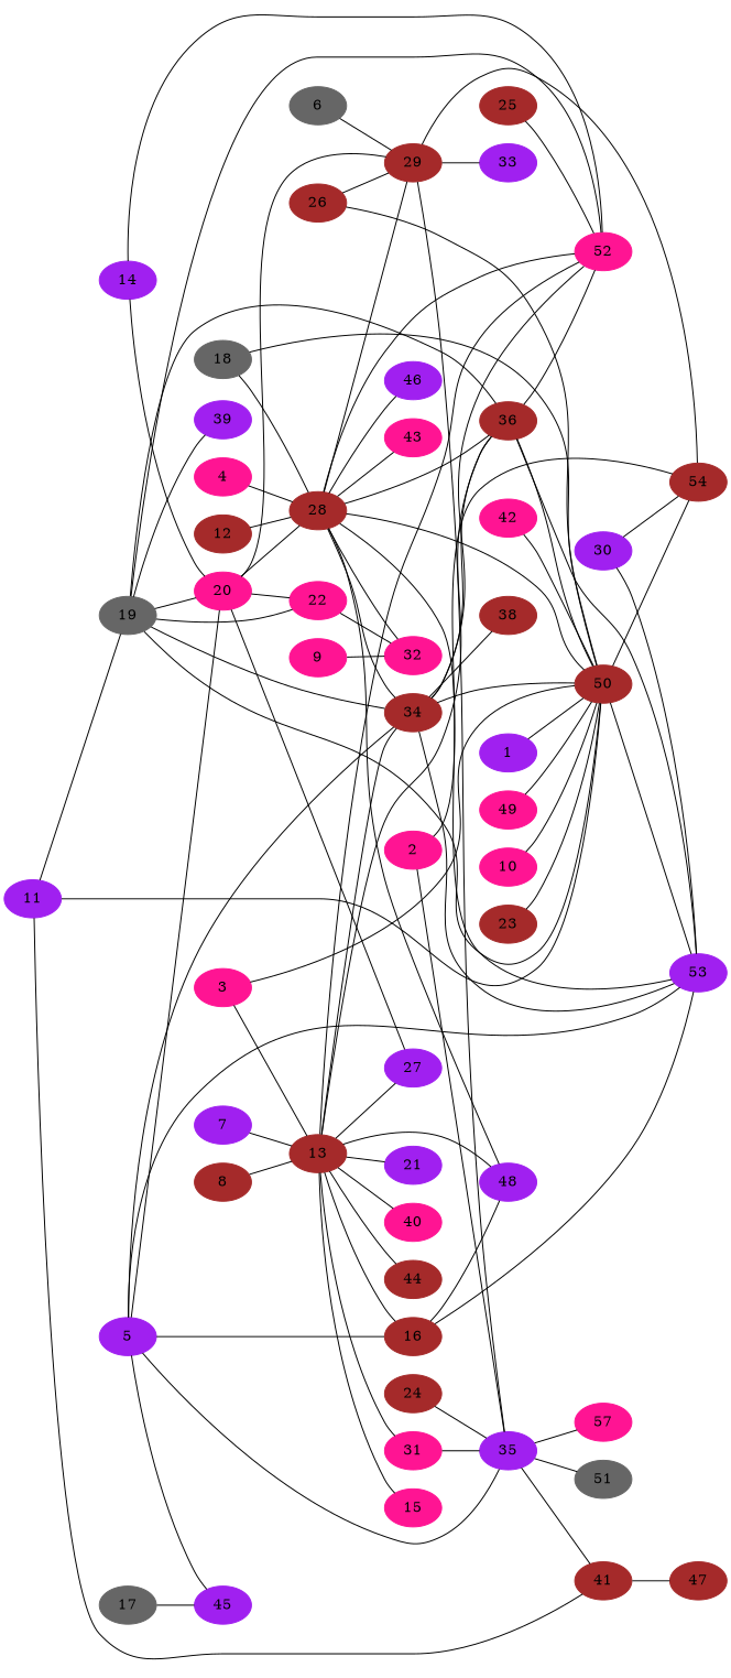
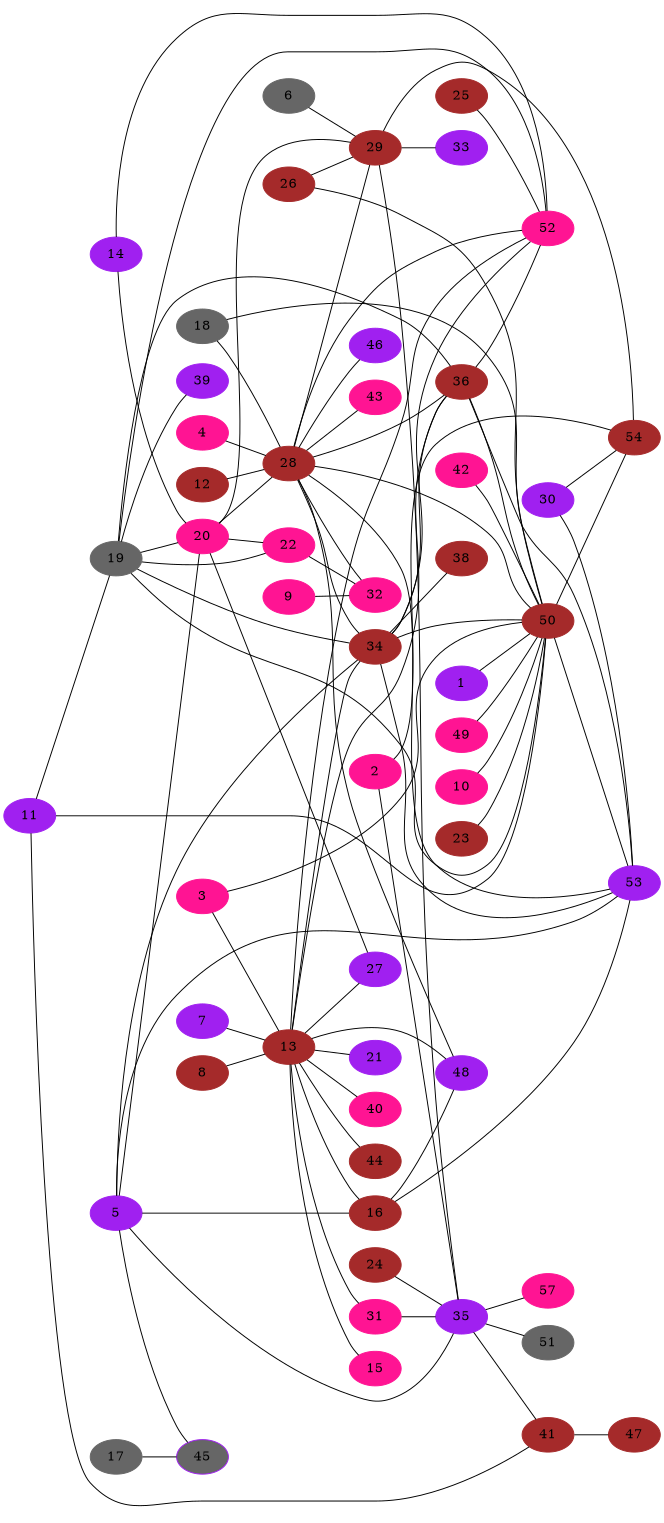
  graph {
    rankdir=LR
    node [color=brown style=filled]
    edge [weight=1.0]
    1 [color=purple]
    50
    54
    53 [color=purple]
    2 [color=deeppink]
    35 [color=purple]
    41
    n8 [color=deeppink label=57]
    51 [color=gray40]
    3 [color=deeppink]
    13
    16
    34
    15 [color=deeppink]
    21 [color=purple]
    27 [color=purple]
    31 [color=deeppink]
    36
    40 [color=deeppink]
    44
    48 [color=purple]
    52 [color=deeppink]
    4 [color=deeppink]
    28
    29
    32 [color=deeppink]
    43 [color=deeppink]
    46 [color=purple]
    5 [color=purple]
    20 [color=deeppink]
-   45 [color=purple]
+   45 [color=purple fillcolor=gray40]
    22 [color=deeppink]
    38
    6 [color=gray40]
    33 [color=purple]
    7 [color=purple]
    8
    9 [color=deeppink]
    10 [color=deeppink]
    11 [color=purple]
    19 [color=gray40]
    39 [color=purple]
    47
    12
    14 [color=purple]
    17 [color=gray40]
    18 [color=gray40]
    23
    24
    25
    26
    30 [color=purple]
    42 [color=deeppink]
    49 [color=deeppink]
    1 -- 50
    50 -- 54
    50 -- 53
    2 -- 54
    2 -- 35
    35 -- 41
    35 -- n8
    35 -- 51
    41 -- 47
    3 -- 50
    3 -- 13
    13 -- 16
    13 -- 34
    13 -- 15
    13 -- 21
    13 -- 27
    13 -- 31
    13 -- 36
    13 -- 40
    13 -- 44
    13 -- 48
    13 -- 52
    16 -- 53
    16 -- 48
    34 -- 50 [weight=2.0]
    34 -- 53
    34 -- 36
    34 -- 52
    34 -- 38
    31 -- 35
    36 -- 50
    36 -- 53
    36 -- 52
    4 -- 28
    28 -- 50
    28 -- 53
    28 -- 34
    28 -- 36
    28 -- 48
    28 -- 52
    28 -- 29
    28 -- 32
    28 -- 43
    28 -- 46
    29 -- 54
    29 -- 35
    29 -- 33
    5 -- 53
    5 -- 35 [weight=2.0]
    5 -- 16
    5 -- 34
    5 -- 20
    5 -- 45
    20 -- 27
    20 -- 28
    20 -- 29
    20 -- 22
    22 -- 32
    6 -- 29
    7 -- 13
    8 -- 13
    9 -- 32
    10 -- 50
    11 -- 50
    11 -- 41
    11 -- 19
    19 -- 50
    19 -- 34
    19 -- 36
    19 -- 52
    19 -- 20
    19 -- 22
    19 -- 39
    12 -- 28
    14 -- 52
    14 -- 20
    17 -- 45
    18 -- 50
    18 -- 28
    23 -- 50
    24 -- 35
    25 -- 52
    26 -- 50
    26 -- 29
    30 -- 54
    30 -- 53
    42 -- 50
    49 -- 50
  }
